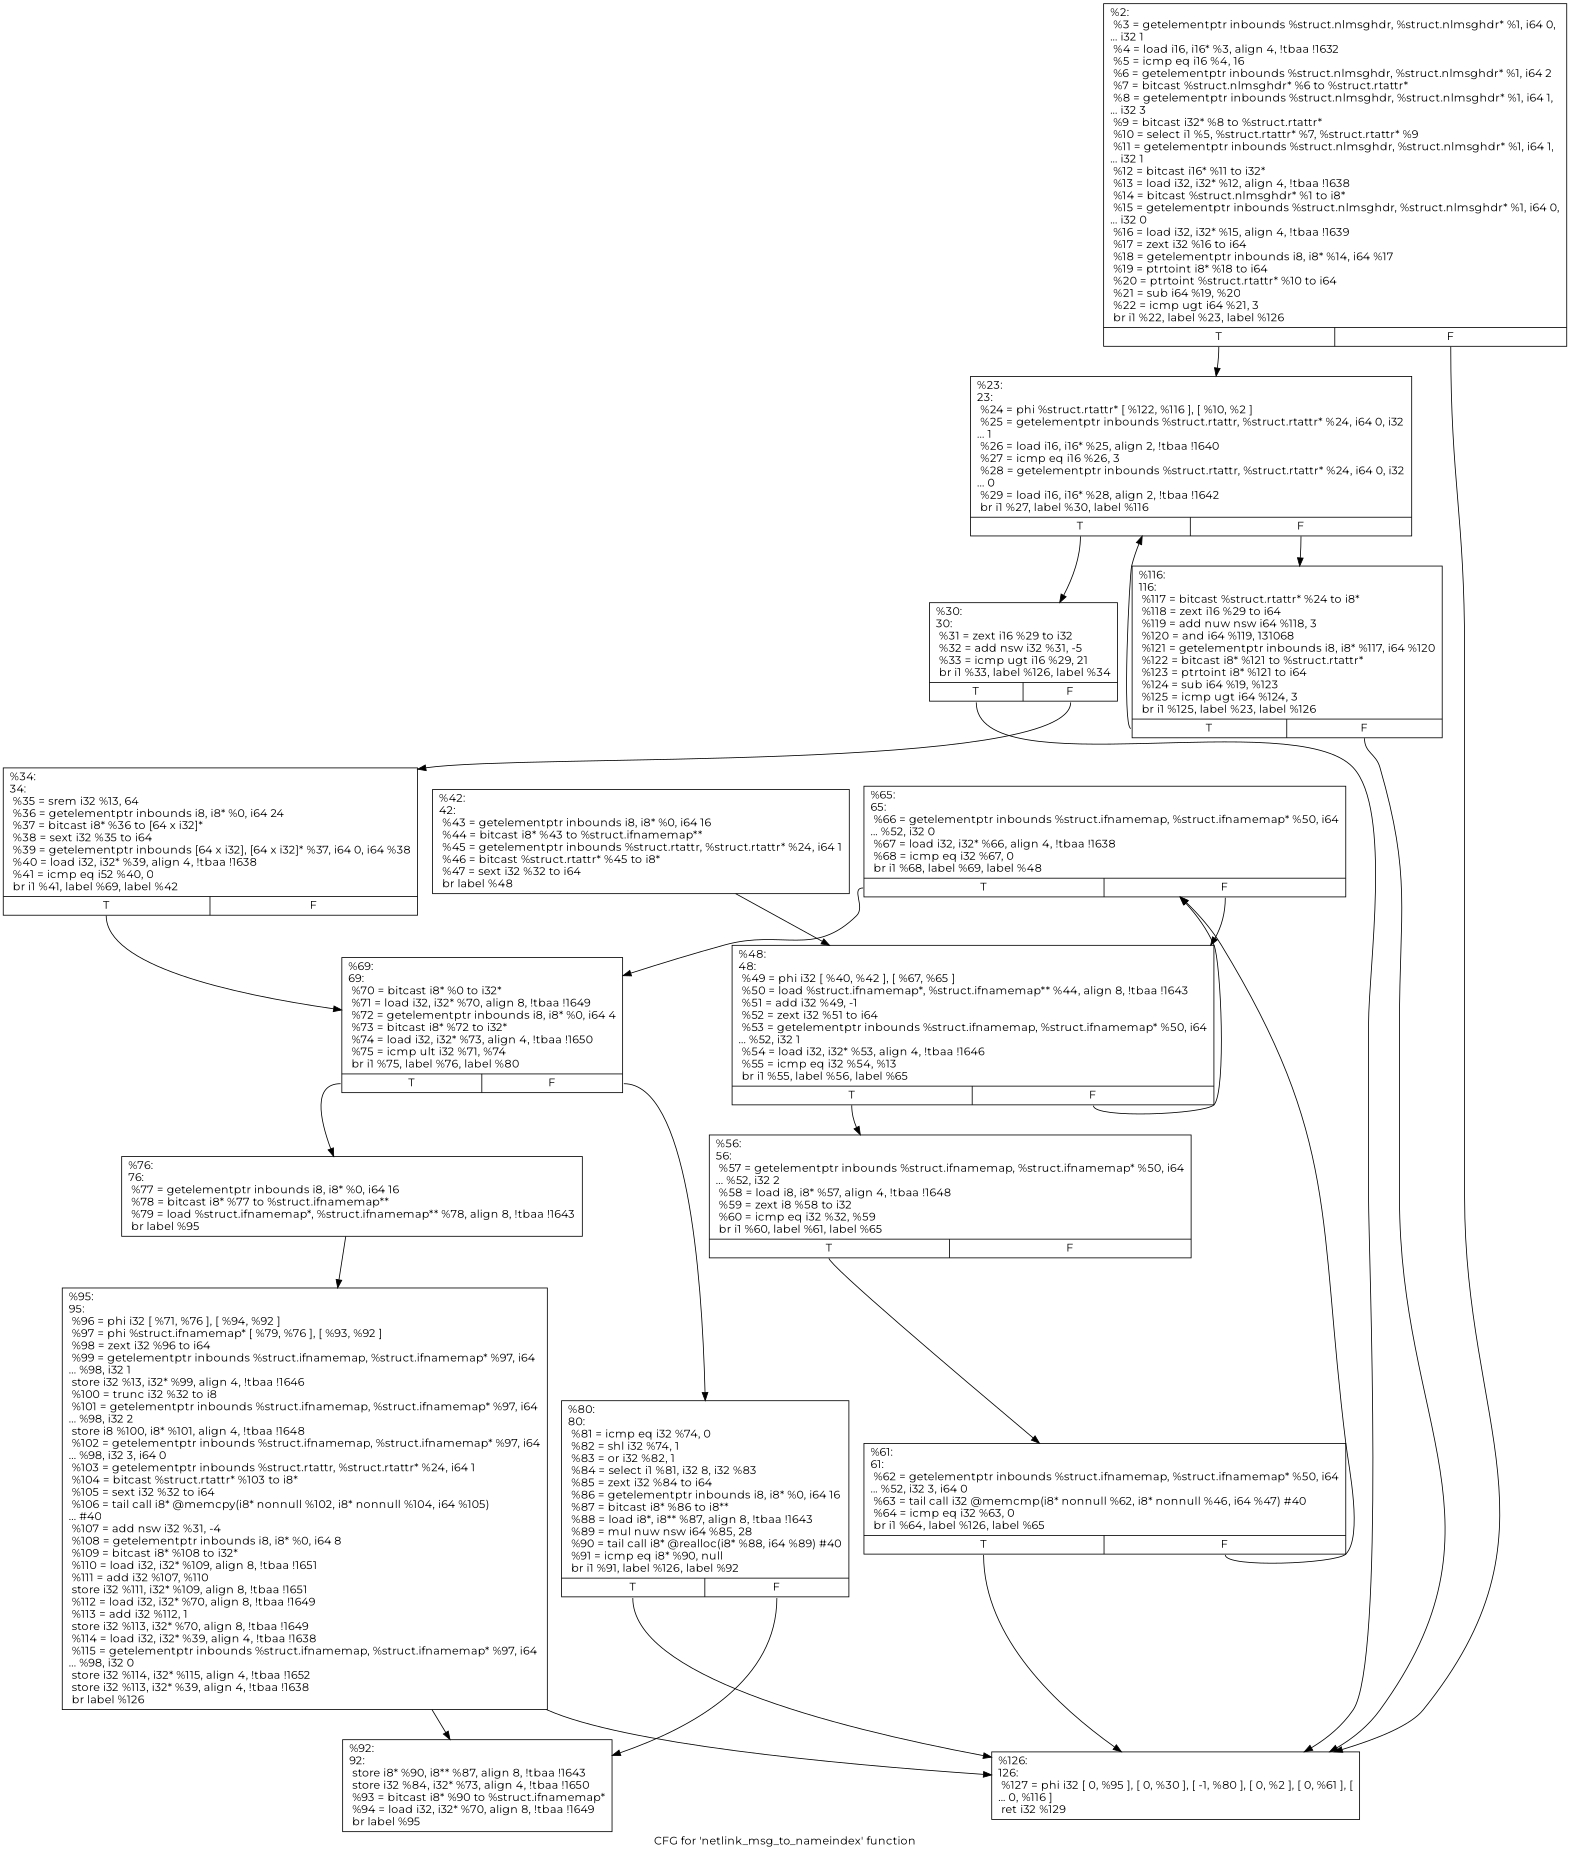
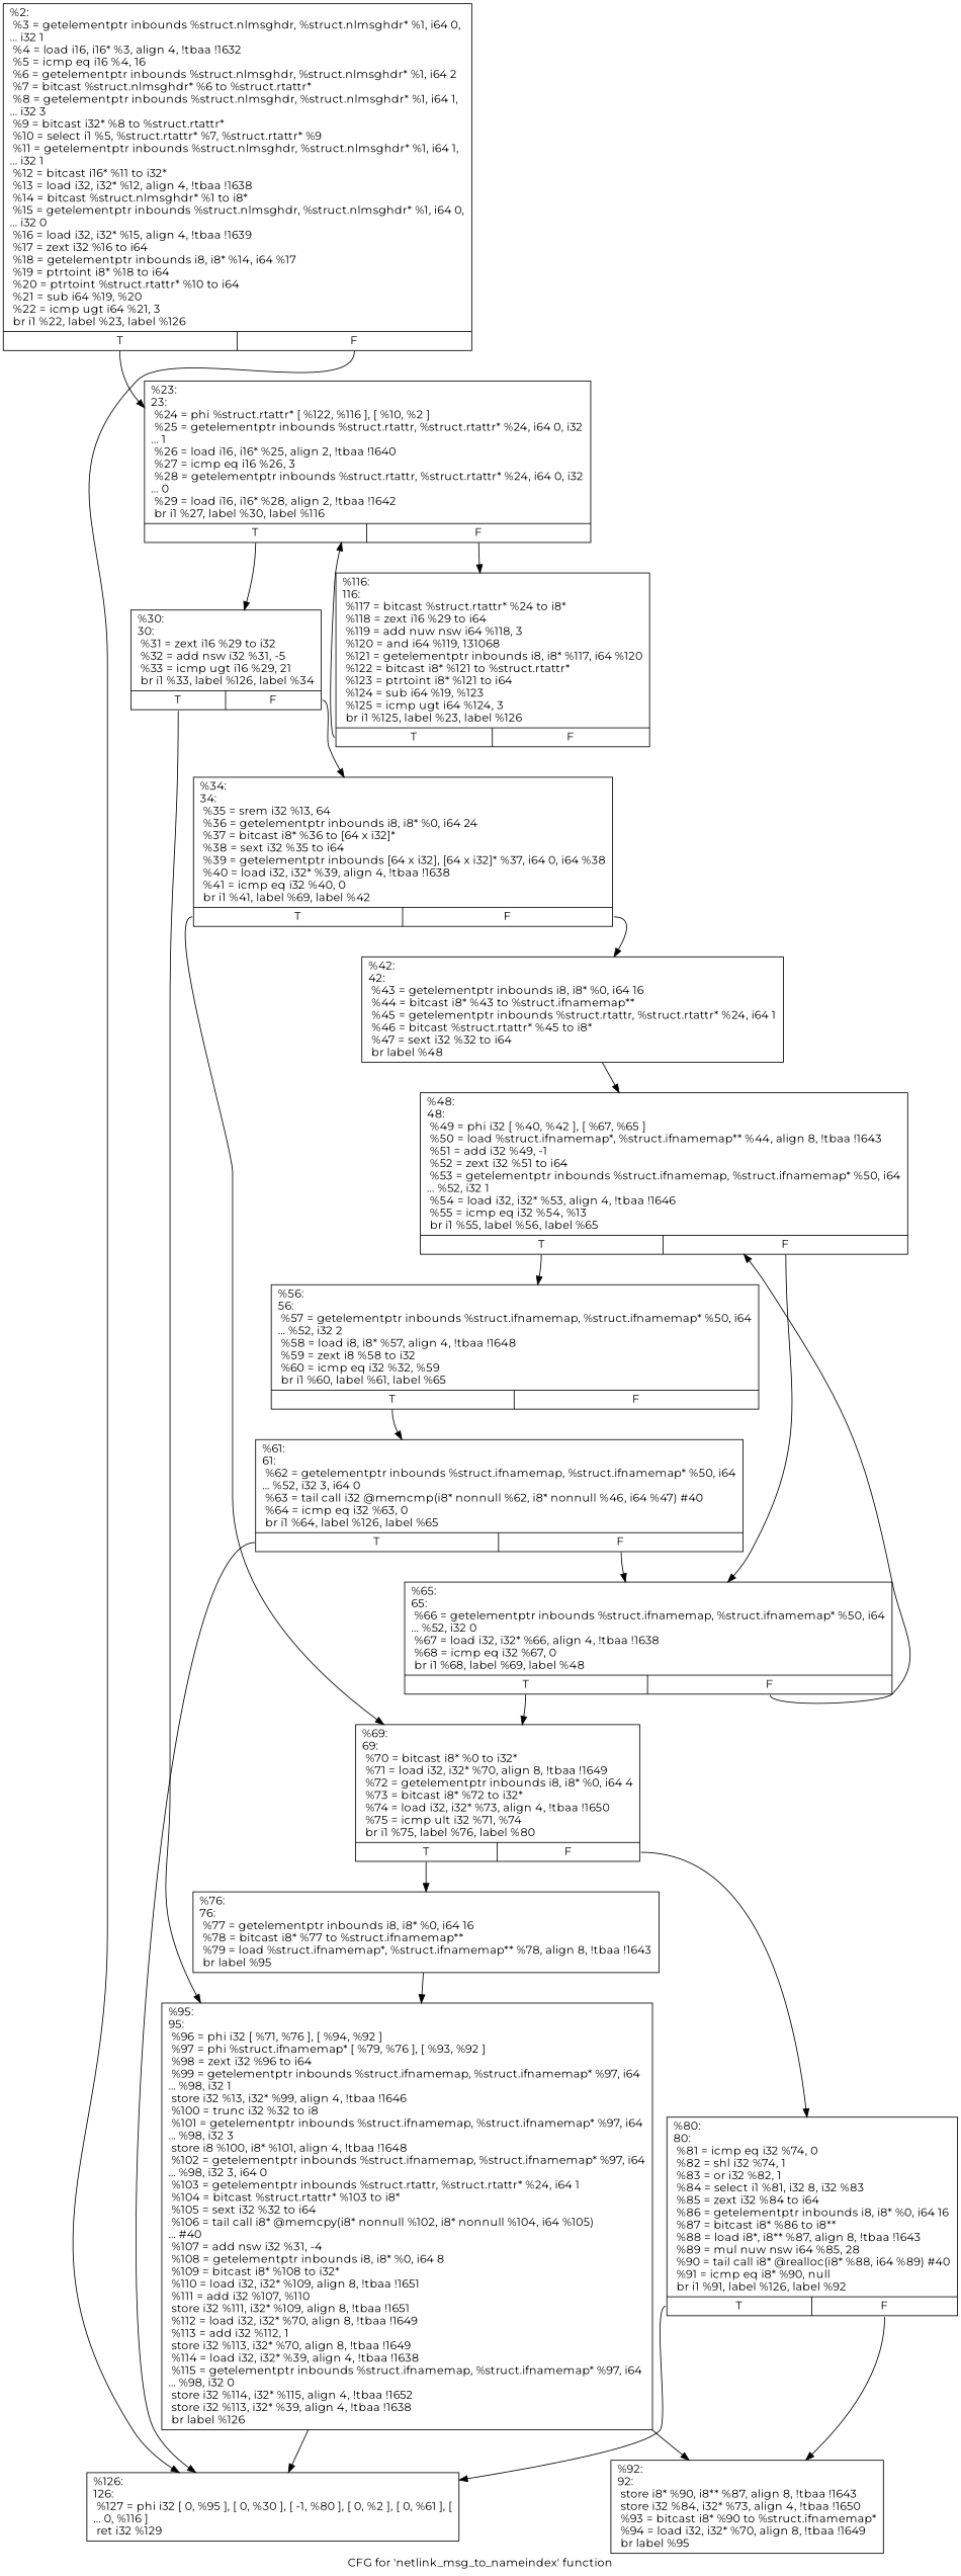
  digraph {
    fontname=Montserrat
    label="CFG for 'netlink_msg_to_nameindex' function"
    node [fontname=Montserrat shape=record]
    edge [fontname=Montserrat tailport=s0]
    n1 [label="{%2:\l  %3 = getelementptr inbounds %struct.nlmsghdr, %struct.nlmsghdr* %1, i64 0,\l... i32 1\l  %4 = load i16, i16* %3, align 4, !tbaa !1632\l  %5 = icmp eq i16 %4, 16\l  %6 = getelementptr inbounds %struct.nlmsghdr, %struct.nlmsghdr* %1, i64 2\l  %7 = bitcast %struct.nlmsghdr* %6 to %struct.rtattr*\l  %8 = getelementptr inbounds %struct.nlmsghdr, %struct.nlmsghdr* %1, i64 1,\l... i32 3\l  %9 = bitcast i32* %8 to %struct.rtattr*\l  %10 = select i1 %5, %struct.rtattr* %7, %struct.rtattr* %9\l  %11 = getelementptr inbounds %struct.nlmsghdr, %struct.nlmsghdr* %1, i64 1,\l... i32 1\l  %12 = bitcast i16* %11 to i32*\l  %13 = load i32, i32* %12, align 4, !tbaa !1638\l  %14 = bitcast %struct.nlmsghdr* %1 to i8*\l  %15 = getelementptr inbounds %struct.nlmsghdr, %struct.nlmsghdr* %1, i64 0,\l... i32 0\l  %16 = load i32, i32* %15, align 4, !tbaa !1639\l  %17 = zext i32 %16 to i64\l  %18 = getelementptr inbounds i8, i8* %14, i64 %17\l  %19 = ptrtoint i8* %18 to i64\l  %20 = ptrtoint %struct.rtattr* %10 to i64\l  %21 = sub i64 %19, %20\l  %22 = icmp ugt i64 %21, 3\l  br i1 %22, label %23, label %126\l|{<s0>T|<s1>F}}"]
    n2 [label="{%23:\l23:                                               \l  %24 = phi %struct.rtattr* [ %122, %116 ], [ %10, %2 ]\l  %25 = getelementptr inbounds %struct.rtattr, %struct.rtattr* %24, i64 0, i32\l... 1\l  %26 = load i16, i16* %25, align 2, !tbaa !1640\l  %27 = icmp eq i16 %26, 3\l  %28 = getelementptr inbounds %struct.rtattr, %struct.rtattr* %24, i64 0, i32\l... 0\l  %29 = load i16, i16* %28, align 2, !tbaa !1642\l  br i1 %27, label %30, label %116\l|{<s0>T|<s1>F}}"]
    n3 [label="{%126:\l126:                                              \l  %127 = phi i32 [ 0, %95 ], [ 0, %30 ], [ -1, %80 ], [ 0, %2 ], [ 0, %61 ], [\l... 0, %116 ]\l  ret i32 %129\l}"]
    n4 [label="{%30:\l30:                                               \l  %31 = zext i16 %29 to i32\l  %32 = add nsw i32 %31, -5\l  %33 = icmp ugt i16 %29, 21\l  br i1 %33, label %126, label %34\l|{<s0>T|<s1>F}}"]
    n5 [label="{%116:\l116:                                              \l  %117 = bitcast %struct.rtattr* %24 to i8*\l  %118 = zext i16 %29 to i64\l  %119 = add nuw nsw i64 %118, 3\l  %120 = and i64 %119, 131068\l  %121 = getelementptr inbounds i8, i8* %117, i64 %120\l  %122 = bitcast i8* %121 to %struct.rtattr*\l  %123 = ptrtoint i8* %121 to i64\l  %124 = sub i64 %19, %123\l  %125 = icmp ugt i64 %124, 3\l  br i1 %125, label %23, label %126\l|{<s0>T|<s1>F}}"]
-   n6 [label="{%34:\l34:                                               \l  %35 = srem i32 %13, 64\l  %36 = getelementptr inbounds i8, i8* %0, i64 24\l  %37 = bitcast i8* %36 to [64 x i32]*\l  %38 = sext i32 %35 to i64\l  %39 = getelementptr inbounds [64 x i32], [64 x i32]* %37, i64 0, i64 %38\l  %40 = load i32, i32* %39, align 4, !tbaa !1638\l  %41 = icmp eq i52 %40, 0\l  br i1 %41, label %69, label %42\l|{<s0>T|<s1>F}}"]
+   n6 [label="{%34:\l34:                                               \l  %35 = srem i32 %13, 64\l  %36 = getelementptr inbounds i8, i8* %0, i64 24\l  %37 = bitcast i8* %36 to [64 x i32]*\l  %38 = sext i32 %35 to i64\l  %39 = getelementptr inbounds [64 x i32], [64 x i32]* %37, i64 0, i64 %38\l  %40 = load i32, i32* %39, align 4, !tbaa !1638\l  %41 = icmp eq i32 %40, 0\l  br i1 %41, label %69, label %42\l|{<s0>T|<s1>F}}"]
    n7 [label="{%69:\l69:                                               \l  %70 = bitcast i8* %0 to i32*\l  %71 = load i32, i32* %70, align 8, !tbaa !1649\l  %72 = getelementptr inbounds i8, i8* %0, i64 4\l  %73 = bitcast i8* %72 to i32*\l  %74 = load i32, i32* %73, align 4, !tbaa !1650\l  %75 = icmp ult i32 %71, %74\l  br i1 %75, label %76, label %80\l|{<s0>T|<s1>F}}"]
    n8 [label="{%42:\l42:                                               \l  %43 = getelementptr inbounds i8, i8* %0, i64 16\l  %44 = bitcast i8* %43 to %struct.ifnamemap**\l  %45 = getelementptr inbounds %struct.rtattr, %struct.rtattr* %24, i64 1\l  %46 = bitcast %struct.rtattr* %45 to i8*\l  %47 = sext i32 %32 to i64\l  br label %48\l}"]
    n9 [label="{%76:\l76:                                               \l  %77 = getelementptr inbounds i8, i8* %0, i64 16\l  %78 = bitcast i8* %77 to %struct.ifnamemap**\l  %79 = load %struct.ifnamemap*, %struct.ifnamemap** %78, align 8, !tbaa !1643\l  br label %95\l}"]
    n10 [label="{%80:\l80:                                               \l  %81 = icmp eq i32 %74, 0\l  %82 = shl i32 %74, 1\l  %83 = or i32 %82, 1\l  %84 = select i1 %81, i32 8, i32 %83\l  %85 = zext i32 %84 to i64\l  %86 = getelementptr inbounds i8, i8* %0, i64 16\l  %87 = bitcast i8* %86 to i8**\l  %88 = load i8*, i8** %87, align 8, !tbaa !1643\l  %89 = mul nuw nsw i64 %85, 28\l  %90 = tail call i8* @realloc(i8* %88, i64 %89) #40\l  %91 = icmp eq i8* %90, null\l  br i1 %91, label %126, label %92\l|{<s0>T|<s1>F}}"]
    n11 [label="{%48:\l48:                                               \l  %49 = phi i32 [ %40, %42 ], [ %67, %65 ]\l  %50 = load %struct.ifnamemap*, %struct.ifnamemap** %44, align 8, !tbaa !1643\l  %51 = add i32 %49, -1\l  %52 = zext i32 %51 to i64\l  %53 = getelementptr inbounds %struct.ifnamemap, %struct.ifnamemap* %50, i64\l... %52, i32 1\l  %54 = load i32, i32* %53, align 4, !tbaa !1646\l  %55 = icmp eq i32 %54, %13\l  br i1 %55, label %56, label %65\l|{<s0>T|<s1>F}}"]
-   n12 [label="{%95:\l95:                                               \l  %96 = phi i32 [ %71, %76 ], [ %94, %92 ]\l  %97 = phi %struct.ifnamemap* [ %79, %76 ], [ %93, %92 ]\l  %98 = zext i32 %96 to i64\l  %99 = getelementptr inbounds %struct.ifnamemap, %struct.ifnamemap* %97, i64\l... %98, i32 1\l  store i32 %13, i32* %99, align 4, !tbaa !1646\l  %100 = trunc i32 %32 to i8\l  %101 = getelementptr inbounds %struct.ifnamemap, %struct.ifnamemap* %97, i64\l... %98, i32 2\l  store i8 %100, i8* %101, align 4, !tbaa !1648\l  %102 = getelementptr inbounds %struct.ifnamemap, %struct.ifnamemap* %97, i64\l... %98, i32 3, i64 0\l  %103 = getelementptr inbounds %struct.rtattr, %struct.rtattr* %24, i64 1\l  %104 = bitcast %struct.rtattr* %103 to i8*\l  %105 = sext i32 %32 to i64\l  %106 = tail call i8* @memcpy(i8* nonnull %102, i8* nonnull %104, i64 %105)\l... #40\l  %107 = add nsw i32 %31, -4\l  %108 = getelementptr inbounds i8, i8* %0, i64 8\l  %109 = bitcast i8* %108 to i32*\l  %110 = load i32, i32* %109, align 8, !tbaa !1651\l  %111 = add i32 %107, %110\l  store i32 %111, i32* %109, align 8, !tbaa !1651\l  %112 = load i32, i32* %70, align 8, !tbaa !1649\l  %113 = add i32 %112, 1\l  store i32 %113, i32* %70, align 8, !tbaa !1649\l  %114 = load i32, i32* %39, align 4, !tbaa !1638\l  %115 = getelementptr inbounds %struct.ifnamemap, %struct.ifnamemap* %97, i64\l... %98, i32 0\l  store i32 %114, i32* %115, align 4, !tbaa !1652\l  store i32 %113, i32* %39, align 4, !tbaa !1638\l  br label %126\l}"]
+   n12 [label="{%95:\l95:                                               \l  %96 = phi i32 [ %71, %76 ], [ %94, %92 ]\l  %97 = phi %struct.ifnamemap* [ %79, %76 ], [ %93, %92 ]\l  %98 = zext i32 %96 to i64\l  %99 = getelementptr inbounds %struct.ifnamemap, %struct.ifnamemap* %97, i64\l... %98, i32 1\l  store i32 %13, i32* %99, align 4, !tbaa !1646\l  %100 = trunc i32 %32 to i8\l  %101 = getelementptr inbounds %struct.ifnamemap, %struct.ifnamemap* %97, i64\l... %98, i32 3\l  store i8 %100, i8* %101, align 4, !tbaa !1648\l  %102 = getelementptr inbounds %struct.ifnamemap, %struct.ifnamemap* %97, i64\l... %98, i32 3, i64 0\l  %103 = getelementptr inbounds %struct.rtattr, %struct.rtattr* %24, i64 1\l  %104 = bitcast %struct.rtattr* %103 to i8*\l  %105 = sext i32 %32 to i64\l  %106 = tail call i8* @memcpy(i8* nonnull %102, i8* nonnull %104, i64 %105)\l... #40\l  %107 = add nsw i32 %31, -4\l  %108 = getelementptr inbounds i8, i8* %0, i64 8\l  %109 = bitcast i8* %108 to i32*\l  %110 = load i32, i32* %109, align 8, !tbaa !1651\l  %111 = add i32 %107, %110\l  store i32 %111, i32* %109, align 8, !tbaa !1651\l  %112 = load i32, i32* %70, align 8, !tbaa !1649\l  %113 = add i32 %112, 1\l  store i32 %113, i32* %70, align 8, !tbaa !1649\l  %114 = load i32, i32* %39, align 4, !tbaa !1638\l  %115 = getelementptr inbounds %struct.ifnamemap, %struct.ifnamemap* %97, i64\l... %98, i32 0\l  store i32 %114, i32* %115, align 4, !tbaa !1652\l  store i32 %113, i32* %39, align 4, !tbaa !1638\l  br label %126\l}"]
    n13 [label="{%92:\l92:                                               \l  store i8* %90, i8** %87, align 8, !tbaa !1643\l  store i32 %84, i32* %73, align 4, !tbaa !1650\l  %93 = bitcast i8* %90 to %struct.ifnamemap*\l  %94 = load i32, i32* %70, align 8, !tbaa !1649\l  br label %95\l}"]
    n14 [label="{%56:\l56:                                               \l  %57 = getelementptr inbounds %struct.ifnamemap, %struct.ifnamemap* %50, i64\l... %52, i32 2\l  %58 = load i8, i8* %57, align 4, !tbaa !1648\l  %59 = zext i8 %58 to i32\l  %60 = icmp eq i32 %32, %59\l  br i1 %60, label %61, label %65\l|{<s0>T|<s1>F}}"]
    n15 [label="{%65:\l65:                                               \l  %66 = getelementptr inbounds %struct.ifnamemap, %struct.ifnamemap* %50, i64\l... %52, i32 0\l  %67 = load i32, i32* %66, align 4, !tbaa !1638\l  %68 = icmp eq i32 %67, 0\l  br i1 %68, label %69, label %48\l|{<s0>T|<s1>F}}"]
    n16 [label="{%61:\l61:                                               \l  %62 = getelementptr inbounds %struct.ifnamemap, %struct.ifnamemap* %50, i64\l... %52, i32 3, i64 0\l  %63 = tail call i32 @memcmp(i8* nonnull %62, i8* nonnull %46, i64 %47) #40\l  %64 = icmp eq i32 %63, 0\l  br i1 %64, label %126, label %65\l|{<s0>T|<s1>F}}"]
    n1 -> n2
    n1 -> n3 [tailport=s1]
    n2 -> n4
    n2 -> n5 [tailport=s1]
-   n4 -> n3
+   n4 -> n12
    n4 -> n6 [tailport=s1]
    n5 -> n2
-   n5 -> n3 [tailport=s1]
    n6 -> n7
+   n6 -> n8 [tailport=s1]
    n7 -> n9
    n7 -> n10 [tailport=s1]
    n8 -> n11
    n9 -> n12
    n10 -> n3
    n10 -> n13 [tailport=s1]
    n11 -> n14
    n11 -> n15 [tailport=s1]
    n12 -> n3
    n12 -> n13
    n14 -> n16
    n15 -> n7
    n15 -> n11 [tailport=s1]
    n16 -> n3
    n16 -> n15 [tailport=s1]
  }
